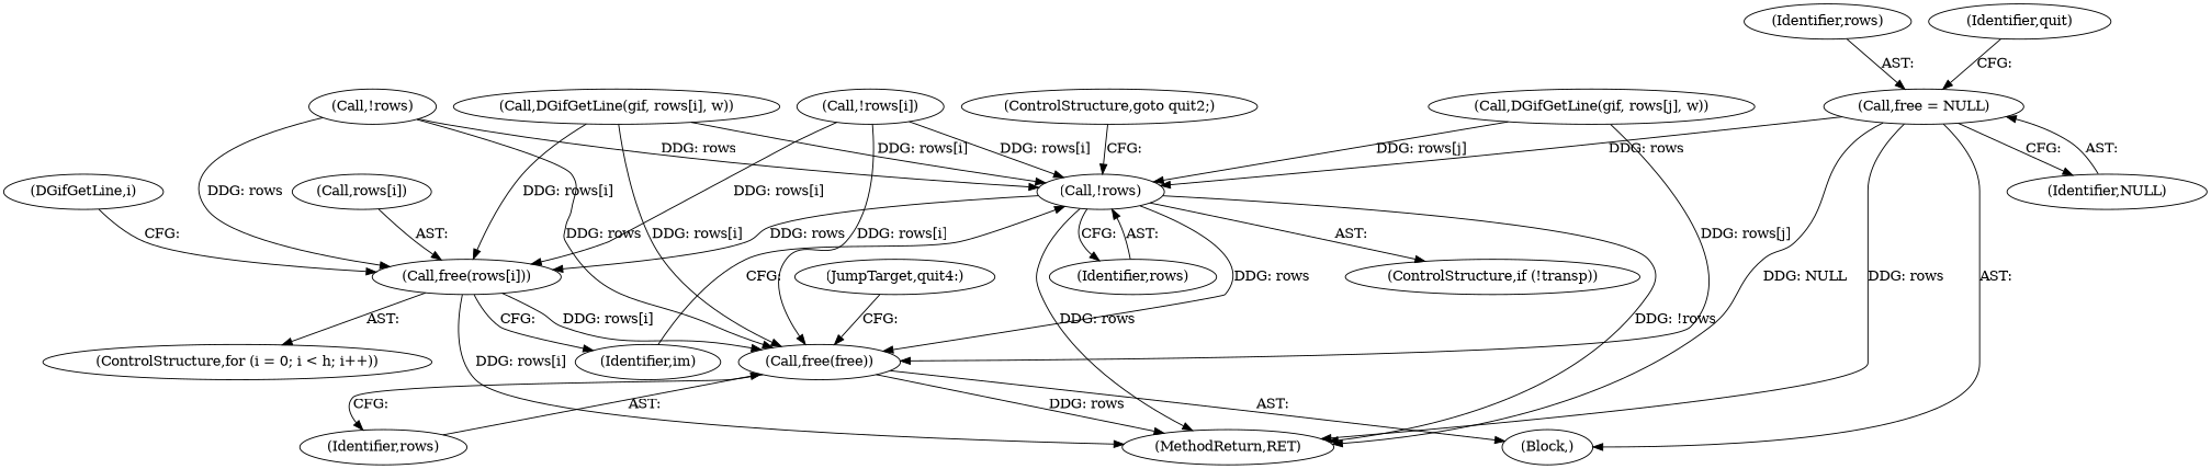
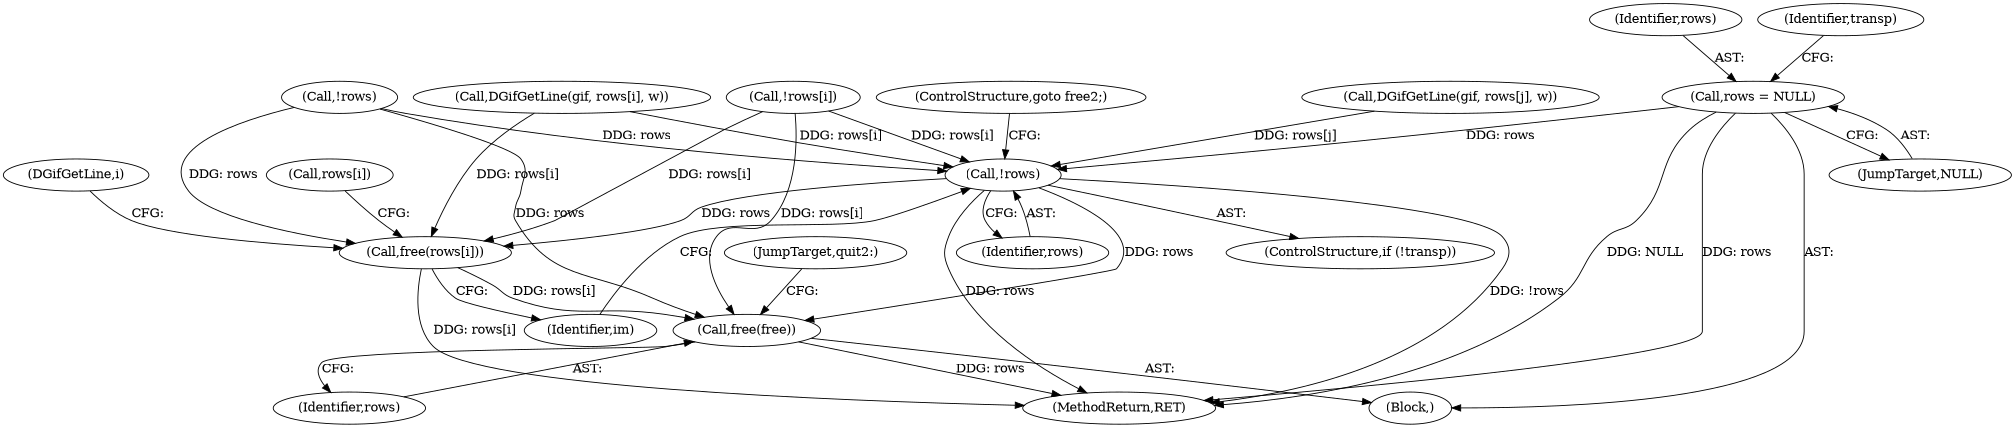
  digraph {
-   n1 [label="(Call,free = NULL)"]
+   n1 [label="(Call,rows = NULL)"]
    n2 [label="(Call,!rows)"]
    n3 [label="(Block,)"]
    n4 [label="(MethodReturn,RET)"]
-   n5 [label="(Identifier,NULL)"]
+   n5 [label="(JumpTarget,NULL)"]
    n6 [label="(Call,free(rows[i]))"]
    n7 [label="(Call,free(free))"]
    n8 [label="(ControlStructure,if (!transp))"]
    n9 [label="(Identifier,rows)"]
-   n10 [label="(ControlStructure,for (i = 0; i < h; i++))"]
    n11 [label="(Identifier,im)"]
    n12 [label="(Identifier,rows)"]
    n13 [label="(Call,rows[i])"]
    n14 [label="(Call,!rows[i])"]
    n15 [label="(Call,DGifGetLine(gif, rows[i], w))"]
-   n16 [label="(JumpTarget,quit4:)"]
-   n17 [label="(ControlStructure,goto quit2;)"]
+   n16 [label="(JumpTarget,quit2:)"]
+   n17 [label="(ControlStructure,goto free2;)"]
    n18 [label="(Call,!rows)"]
    n19 [label="(Identifier,rows)"]
    n20 [label="(DGifGetLine,i)"]
-   n21 [label="(Identifier,quit)"]
+   n21 [label="(Identifier,transp)"]
    n22 [label="(Call,DGifGetLine(gif, rows[j], w))"]
    n1 -> n2 [label="DDG: rows"]
    n1 -> n3 [label="AST: "]
    n1 -> n4 [label="DDG: NULL"]
    n1 -> n4 [label="DDG: rows"]
    n1 -> n5 [label="CFG: "]
    n2 -> n4 [label="DDG: rows"]
    n2 -> n4 [label="DDG: !rows"]
    n2 -> n6 [label="DDG: rows"]
    n2 -> n7 [label="DDG: rows"]
    n2 -> n8 [label="AST: "]
    n2 -> n9 [label="CFG: "]
    n5 -> n1 [label="AST: "]
    n6 -> n4 [label="DDG: rows[i]"]
    n6 -> n7 [label="DDG: rows[i]"]
-   n6 -> n10 [label="AST: "]
    n6 -> n11 [label="CFG: "]
    n7 -> n3 [label="AST: "]
    n7 -> n4 [label="DDG: rows"]
    n7 -> n12 [label="CFG: "]
    n9 -> n2 [label="AST: "]
    n11 -> n2 [label="CFG: "]
    n12 -> n7 [label="AST: "]
-   n13 -> n6 [label="AST: "]
+   n13 -> n6 [label="CFG: "]
    n14 -> n2 [label="DDG: rows[i]"]
    n14 -> n6 [label="DDG: rows[i]"]
    n14 -> n7 [label="DDG: rows[i]"]
    n15 -> n2 [label="DDG: rows[i]"]
    n15 -> n6 [label="DDG: rows[i]"]
-   n15 -> n7 [label="DDG: rows[i]"]
    n16 -> n7 [label="CFG: "]
    n17 -> n2 [label="CFG: "]
    n18 -> n2 [label="DDG: rows"]
    n18 -> n6 [label="DDG: rows"]
    n18 -> n7 [label="DDG: rows"]
    n19 -> n1 [label="AST: "]
    n20 -> n6 [label="CFG: "]
    n21 -> n1 [label="CFG: "]
    n22 -> n2 [label="DDG: rows[j]"]
-   n22 -> n7 [label="DDG: rows[j]"]
  }
